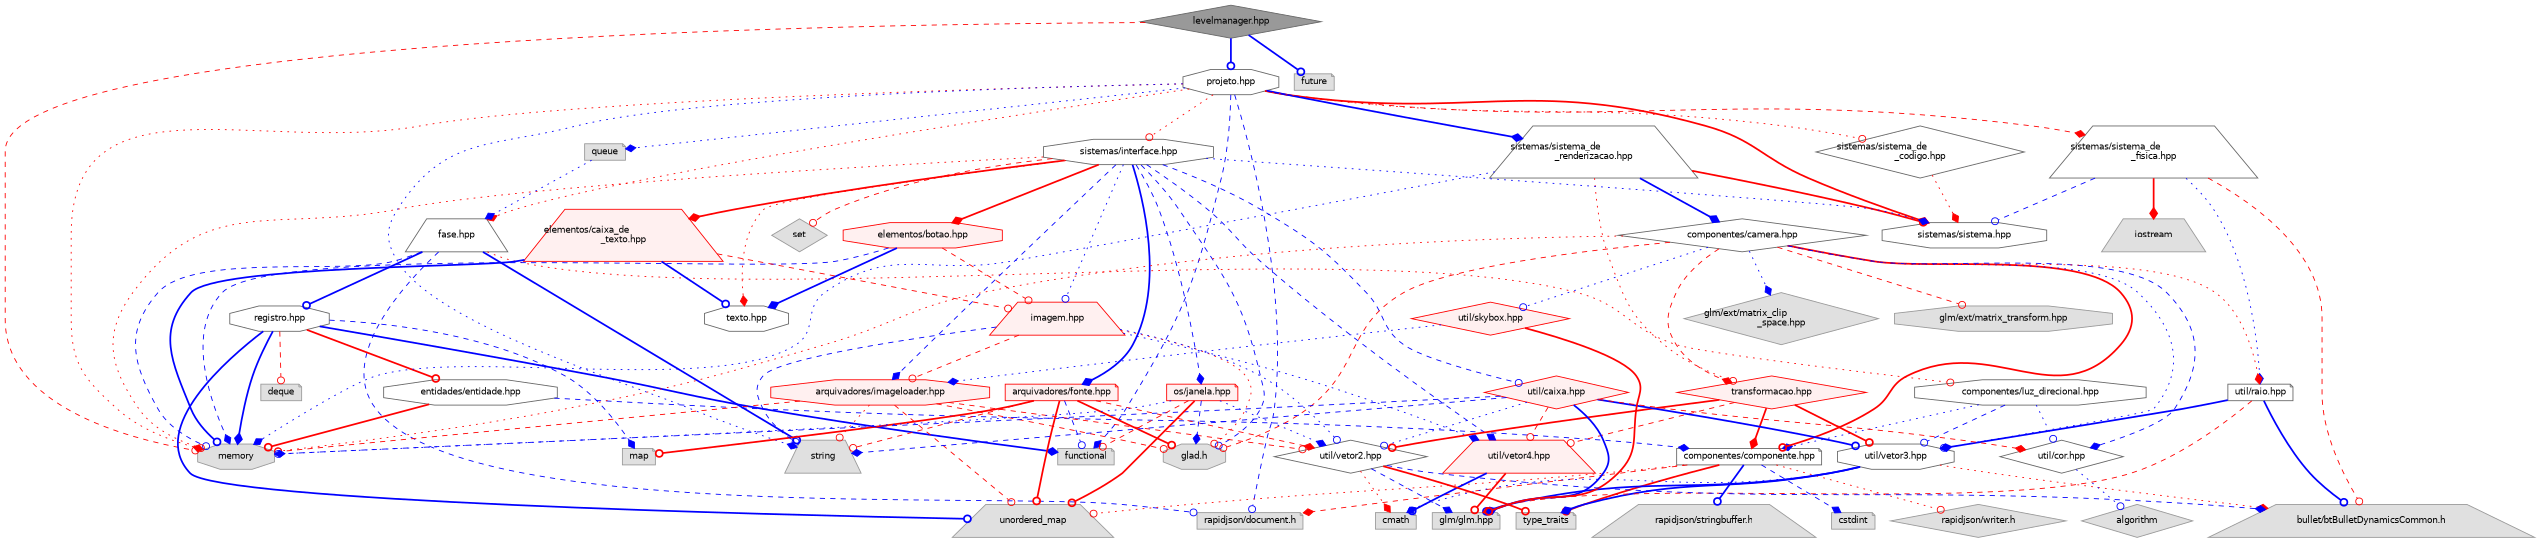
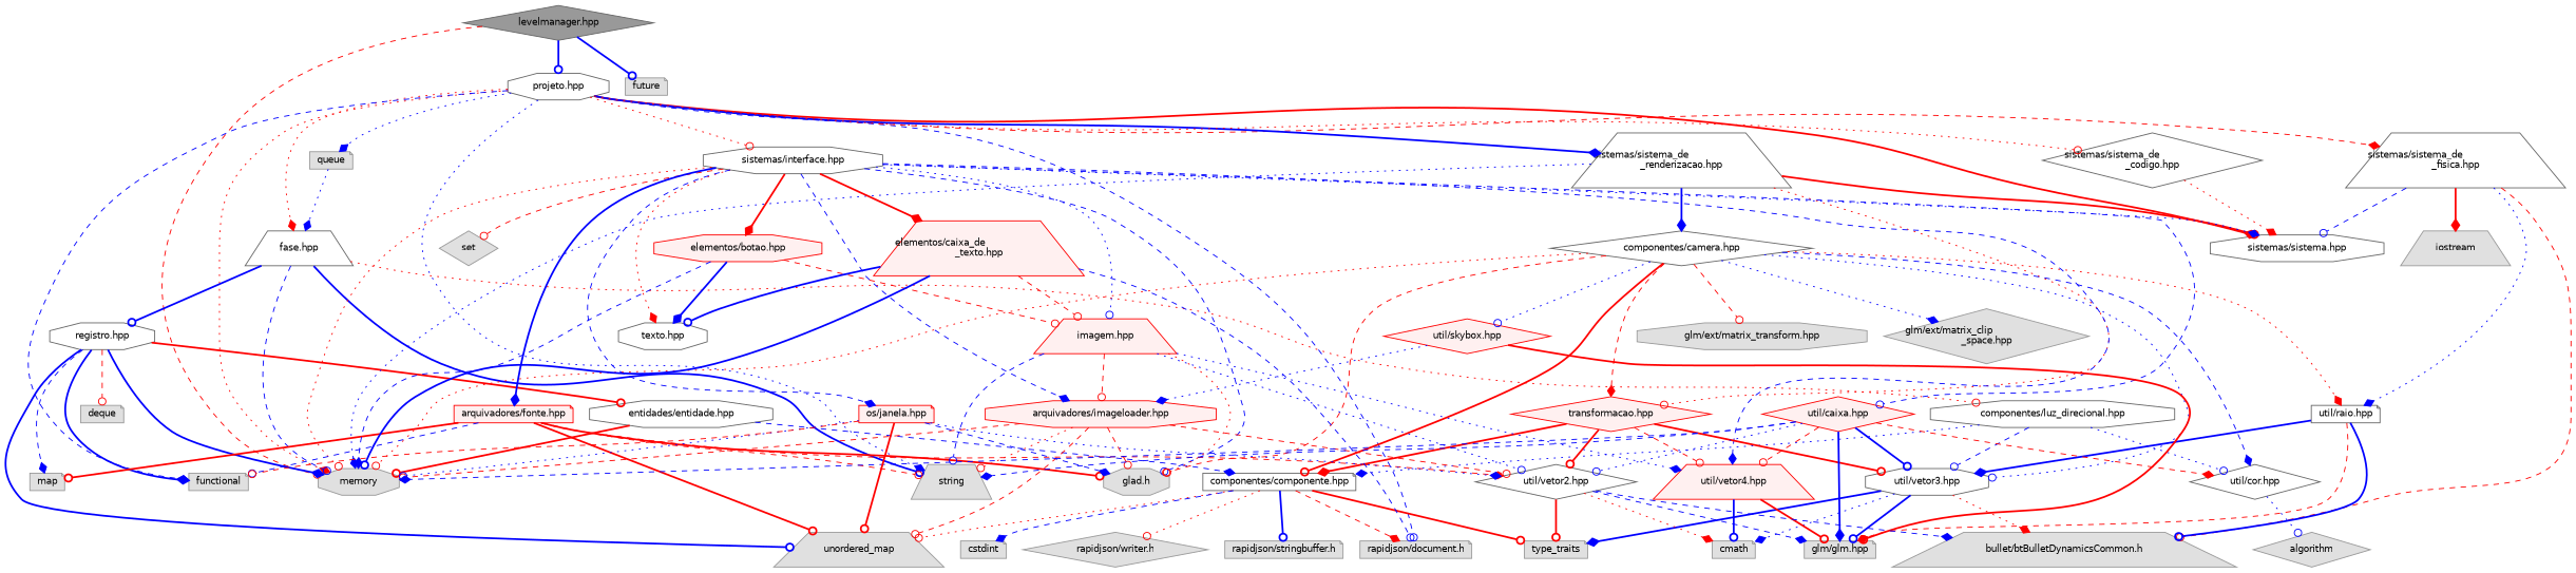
  digraph {
    node [color=grey60 fillcolor="#E0E0E0" fontname=Helvetica fontsize=10 shape=note style=filled]
    edge [arrowhead=odot color=blue fontname=Helvetica fontsize=10 labelfontname=Helvetica labelfontsize=10 style=dashed]
    n1 [color=gray40 fillcolor=grey60 fontcolor=black height=0.2 label="levelmanager.hpp" shape=diamond width=0.4]
    n2 [height=0.2 label=memory shape=octagon width=0.4]
    n3 [color=grey40 fillcolor=white height=0.2 label="projeto.hpp" shape=octagon width=0.4]
    n4 [height=0.2 label=future width=0.4]
    n5 [color=grey40 fillcolor=white height=0.2 label="fase.hpp" shape=trapezium width=0.4]
    n6 [height=0.2 label=string shape=trapezium width=0.4]
    n7 [height=0.2 label="rapidjson/document.h" width=0.4]
    n8 [color=grey40 fillcolor=white height=0.2 label="registro.hpp" shape=octagon width=0.4]
    n9 [color=grey40 fillcolor=white height=0.2 label="componentes/luz_direcional.hpp" shape=octagon width=0.4]
    n10 [height=0.2 label=functional width=0.4]
    n11 [height=0.2 label=queue width=0.4]
    n12 [color=grey40 fillcolor=white height=0.2 label="sistemas/sistema.hpp" shape=octagon width=0.4]
    n13 [color=grey40 fillcolor=white height=0.2 label="sistemas/sistema_de\l_fisica.hpp" shape=trapezium width=0.4]
    n14 [color=grey40 fillcolor=white height=0.2 label="sistemas/sistema_de\l_renderizacao.hpp" shape=trapezium width=0.4]
    n15 [color=grey40 fillcolor=white height=0.2 label="sistemas/sistema_de\l_codigo.hpp" shape=diamond width=0.4]
    n16 [color=grey40 fillcolor=white height=0.2 label="sistemas/interface.hpp" shape=octagon width=0.4]
    n17 [height=0.2 label=unordered_map shape=trapezium width=0.4]
    n18 [height=0.2 label=map width=0.4]
    n19 [height=0.2 label=deque width=0.4]
    n20 [color=grey40 fillcolor=white height=0.2 label="entidades/entidade.hpp" shape=octagon width=0.4]
    n21 [color=grey40 fillcolor=white height=0.2 label="componentes/componente.hpp" width=0.4]
    n22 [color=grey40 fillcolor=white height=0.2 label="util/vetor3.hpp" shape=octagon width=0.4]
    n23 [color=grey40 fillcolor=white height=0.2 label="util/cor.hpp" shape=diamond width=0.4]
    n24 [height=0.2 label=cstdint width=0.4]
    n25 [height=0.2 label=type_traits width=0.4]
    n26 [height=0.2 label="rapidjson/writer.h" shape=diamond width=0.4]
-   n27 [height=0.2 label="rapidjson/stringbuffer.h" shape=trapezium width=0.4]
+   n27 [height=0.2 label="rapidjson/stringbuffer.h" width=0.4]
    n28 [height=0.2 label=cmath width=0.4]
    n29 [height=0.2 label="bullet/btBulletDynamicsCommon.h" shape=trapezium width=0.4]
    n30 [height=0.2 label="glm/glm.hpp" width=0.4]
    n31 [height=0.2 label=algorithm shape=diamond width=0.4]
    n32 [height=0.2 label=iostream shape=trapezium width=0.4]
    n33 [color=grey40 fillcolor=white height=0.2 label="util/raio.hpp" width=0.4]
    n34 [color=grey40 fillcolor=white height=0.2 label="componentes/camera.hpp" shape=diamond width=0.4]
    n35 [color=red fillcolor="#FFF0F0" height=0.2 label="transformacao.hpp" shape=diamond width=0.4]
    n36 [height=0.2 label="glad.h" shape=octagon width=0.4]
    n37 [color=red fillcolor="#FFF0F0" height=0.2 label="util/vetor4.hpp" shape=trapezium width=0.4]
    n38 [color=red fillcolor="#FFF0F0" height=0.2 label="arquivadores/imageloader.hpp" shape=octagon width=0.4]
    n39 [height=0.2 label=set shape=diamond width=0.4]
    n40 [color=red fillcolor="#FFF0F0" height=0.2 label="arquivadores/fonte.hpp" width=0.4]
    n41 [color=red fillcolor="#FFF0F0" height=0.2 label="util/caixa.hpp" shape=diamond width=0.4]
    n42 [color=red fillcolor="#FFF0F0" height=0.2 label="elementos/botao.hpp" shape=octagon width=0.4]
    n43 [color=red fillcolor="#FFF0F0" height=0.2 label="imagem.hpp" shape=trapezium width=0.4]
    n44 [color=grey40 fillcolor=white height=0.2 label="texto.hpp" shape=octagon width=0.4]
    n45 [color=red fillcolor="#FFF0F0" height=0.2 label="elementos/caixa_de\l_texto.hpp" shape=trapezium width=0.4]
    n46 [color=red fillcolor="#FFF0F0" height=0.2 label="os/janela.hpp" width=0.4]
    n47 [height=0.2 label="glm/ext/matrix_clip\l_space.hpp" shape=diamond width=0.4]
    n48 [height=0.2 label="glm/ext/matrix_transform.hpp" shape=octagon width=0.4]
    n49 [color=red fillcolor="#FFF0F0" height=0.2 label="util/skybox.hpp" shape=diamond width=0.4]
    n50 [color=grey40 fillcolor=white height=0.2 label="util/vetor2.hpp" shape=diamond width=0.4]
    n1 -> n2 [color=red]
    n1 -> n3 [style=bold]
    n1 -> n4 [style=bold]
    n3 -> n2 [arrowhead=diamond color=red style=dotted]
    n3 -> n5 [arrowhead=diamond color=red style=dotted]
    n3 -> n6 [arrowhead=diamond style=dotted]
    n3 -> n7
    n3 -> n10 [arrowhead=diamond]
    n3 -> n11 [arrowhead=diamond style=dotted]
    n3 -> n12 [arrowhead=diamond color=red style=bold]
    n3 -> n13 [arrowhead=diamond color=red]
    n3 -> n14 [arrowhead=diamond style=bold]
    n3 -> n15 [color=red style=dotted]
    n3 -> n16 [color=red style=dotted]
    n5 -> n2
    n5 -> n6 [style=bold]
-   n5 -> n7
+   n45 -> n7
    n5 -> n8 [style=bold]
    n5 -> n9 [color=red style=dotted]
    n8 -> n2 [arrowhead=diamond style=bold]
    n8 -> n10 [arrowhead=diamond style=bold]
    n8 -> n17 [style=bold]
    n8 -> n18 [arrowhead=diamond]
    n8 -> n19 [color=red]
    n8 -> n20 [color=red style=bold]
    n9 -> n21 [arrowhead=diamond style=dotted]
    n9 -> n22
    n9 -> n23 [style=dotted]
    n11 -> n5 [arrowhead=diamond style=dotted]
    n13 -> n12
    n13 -> n29 [color=red]
    n13 -> n32 [arrowhead=diamond color=red style=bold]
    n13 -> n33 [arrowhead=diamond style=dotted]
    n14 -> n2 [arrowhead=diamond style=dotted]
    n14 -> n12 [color=red style=bold]
    n14 -> n34 [arrowhead=diamond style=bold]
    n14 -> n35 [color=red style=dotted]
    n15 -> n12 [arrowhead=diamond color=red style=dotted]
    n16 -> n2 [color=red style=dotted]
    n16 -> n12 [arrowhead=diamond style=dotted]
    n16 -> n36
    n16 -> n37 [arrowhead=diamond]
    n16 -> n38 [arrowhead=diamond]
    n16 -> n39 [color=red]
    n16 -> n40 [arrowhead=diamond style=bold]
    n16 -> n41
    n16 -> n42 [arrowhead=diamond color=red style=bold]
    n16 -> n43 [style=dotted]
    n16 -> n44 [arrowhead=diamond color=red style=dotted]
    n16 -> n45 [arrowhead=diamond color=red style=bold]
    n16 -> n46 [arrowhead=diamond]
    n20 -> n2 [color=red style=bold]
    n20 -> n21 [arrowhead=diamond]
    n21 -> n7 [arrowhead=diamond color=red]
    n21 -> n17 [color=red style=dotted]
    n21 -> n24 [arrowhead=diamond]
    n21 -> n25 [color=red style=bold]
    n21 -> n26 [color=red style=dotted]
    n21 -> n27 [style=bold]
    n22 -> n25 [arrowhead=diamond style=bold]
    n22 -> n28 [arrowhead=diamond style=dotted]
    n22 -> n29 [arrowhead=diamond color=red style=dotted]
    n22 -> n30 [style=bold]
    n23 -> n31 [style=dotted]
    n33 -> n22 [arrowhead=diamond style=bold]
    n33 -> n29 [style=bold]
    n33 -> n30 [arrowhead=diamond color=red]
    n34 -> n2 [color=red style=dotted]
    n34 -> n21 [color=red style=bold]
    n34 -> n22 [style=dotted]
    n34 -> n23 [arrowhead=diamond]
    n34 -> n33 [arrowhead=diamond color=red style=dotted]
    n34 -> n35 [arrowhead=diamond color=red]
    n34 -> n36 [color=red]
    n34 -> n47 [arrowhead=diamond style=dotted]
    n34 -> n48 [color=red]
    n34 -> n49 [style=dotted]
    n35 -> n21 [arrowhead=diamond color=red style=bold]
    n35 -> n22 [color=red style=bold]
    n35 -> n37 [color=red]
    n35 -> n50 [color=red style=bold]
    n37 -> n28 [style=bold]
    n37 -> n30 [color=red style=bold]
    n38 -> n2 [color=red]
    n38 -> n6 [color=red style=dotted]
    n38 -> n17 [color=red]
    n38 -> n36 [color=red]
    n38 -> n50 [color=red]
    n40 -> n6 [color=red]
    n40 -> n10
    n40 -> n17 [color=red style=bold]
    n40 -> n18 [color=red style=bold]
    n40 -> n36 [color=red style=bold]
    n40 -> n50 [arrowhead=diamond color=red]
    n41 -> n2 [arrowhead=diamond]
    n41 -> n6 [arrowhead=diamond]
    n41 -> n22 [style=bold]
    n41 -> n23 [arrowhead=diamond color=red]
    n41 -> n30 [arrowhead=diamond style=bold]
    n41 -> n37 [color=red]
    n41 -> n50 [style=dotted]
    n42 -> n2 [arrowhead=diamond]
    n42 -> n43 [color=red]
    n42 -> n44 [arrowhead=diamond style=bold]
    n43 -> n6
    n43 -> n36 [color=red style=dotted]
    n43 -> n37 [arrowhead=diamond style=dotted]
    n43 -> n38 [color=red]
    n43 -> n50 [style=dotted]
    n45 -> n2 [style=bold]
    n45 -> n43 [color=red]
    n45 -> n44 [style=bold]
    n46 -> n2 [style=dotted]
    n46 -> n10 [color=red]
    n46 -> n17 [color=red style=bold]
    n46 -> n36 [arrowhead=diamond]
    n46 -> n50 [arrowhead=diamond style=dotted]
    n49 -> n30 [color=red style=bold]
    n49 -> n38 [arrowhead=diamond style=dotted]
    n50 -> n25 [color=red style=bold]
    n50 -> n28 [arrowhead=diamond color=red style=dotted]
    n50 -> n29 [arrowhead=diamond]
    n50 -> n30 [arrowhead=diamond]
  }
